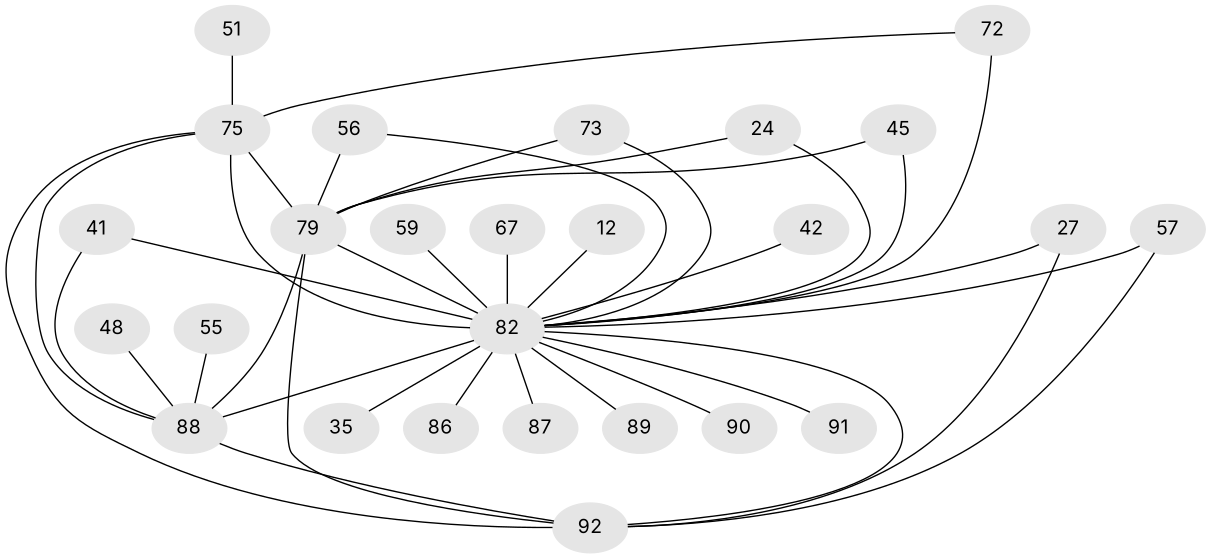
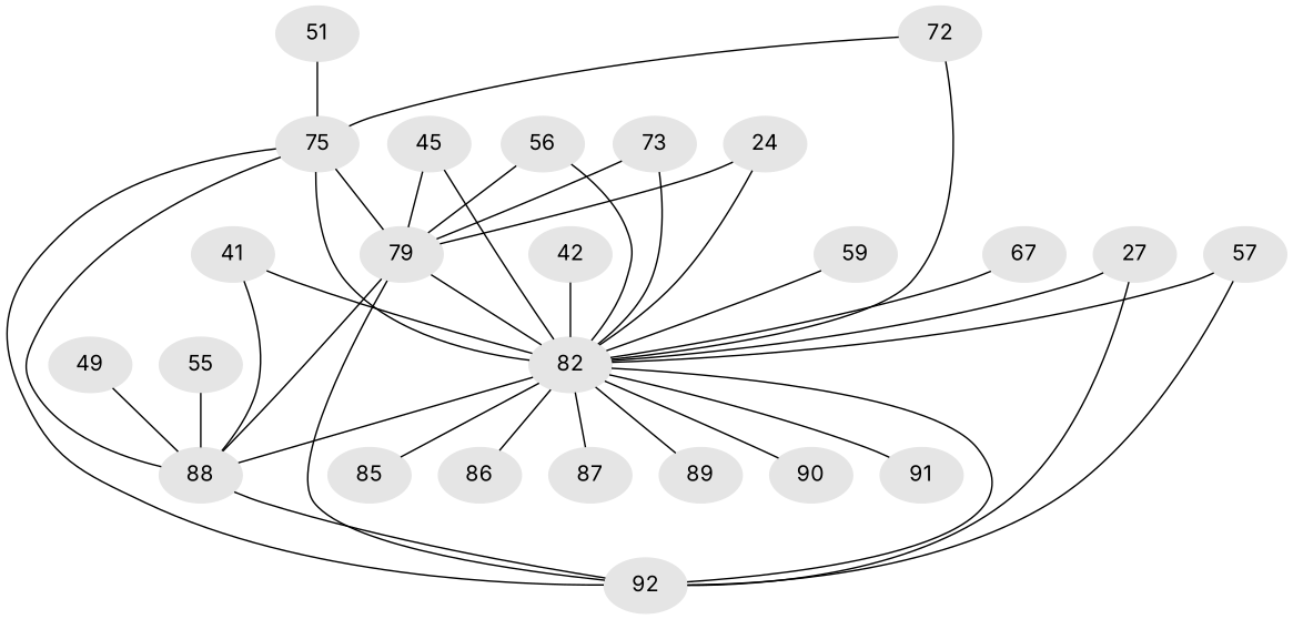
  graph {
    fontname=Inter
    node [color=gray90 fontname=Inter style=filled]
    edge [fontname=Inter]
    82 [super="+71+9"]
    92 [super="+74+69+38+77+84"]
    88 [super="+63+65+81"]
-   85 [label=35]
+   85
    86 [super="+83+32"]
    87
    89
    90
    91
-   12
    79 [super="+68+61+5"]
    n12 [label=24]
    27
    41
    42
    45 [super="+31"]
-   48
+   48 [label=49]
    75 [super="+13+10"]
    51
    55
    56
    57
    59
    67 [super="+21+28"]
    72 [super="+70"]
    73 [super="+60"]
    82 -- 92 [weight=19]
    82 -- 88 [weight=9]
    82 -- 85 [weight=2]
    82 -- 86 [weight=5]
    82 -- 87 [weight=2]
    82 -- 89 [weight=2]
    82 -- 90 [weight=2]
    82 -- 91
    88 -- 92 [weight=9]
-   12 -- 82 [weight=2]
    79 -- 82 [weight=11]
    79 -- 92 [weight=5]
    79 -- 88
    n12 -- 82
    n12 -- 79
    27 -- 82
    27 -- 92
    41 -- 82
    41 -- 88
    42 -- 82 [weight=2]
    45 -- 82 [weight=2]
    45 -- 79 [weight=2]
    48 -- 88 [weight=3]
    75 -- 82 [weight=10]
    75 -- 92 [weight=7]
    75 -- 88 [weight=4]
    75 -- 79 [weight=6]
    51 -- 75 [weight=2]
    55 -- 88 [weight=2]
    56 -- 82
    56 -- 79
    57 -- 82
    57 -- 92
    59 -- 82 [weight=2]
    67 -- 82 [weight=4]
    72 -- 82 [weight=2]
    72 -- 75
    73 -- 82 [weight=3]
    73 -- 79 [weight=3]
  }
